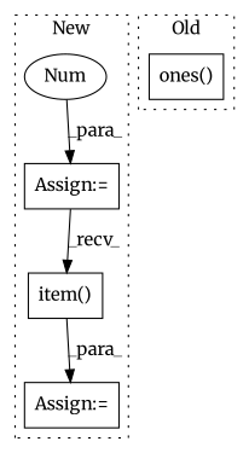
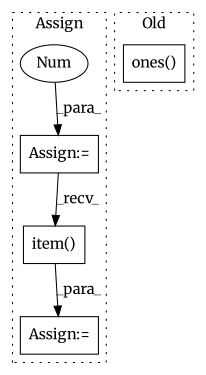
  digraph {
    fontname=Merriweather
    node [a=75 l=3 shape=box fontname=Merriweather]
    edge [fontname=Merriweather]
    n1 [l=25 label="item()" s=6460]
    n2 [a=68 label="Assign:=" s=6457]
    n3 [a=68 label="Assign:=" s=5989]
    n4 [a=76 l=2 label=Num s=5992 shape=ellipse]
    n5 [l="11,20" label="ones()" s="6019,6044"]
    subgraph cluster_1 {
-     label=New
+     label=Assign
      style=dotted
      n1
      n2
      n3
      n4
    }
    subgraph cluster_2 {
      label=Old
      style=dotted
      n5
    }
    n1 -> n2 [label=_para_]
    n3 -> n1 [label=_recv_]
    n4 -> n3 [label=_para_]
  }
